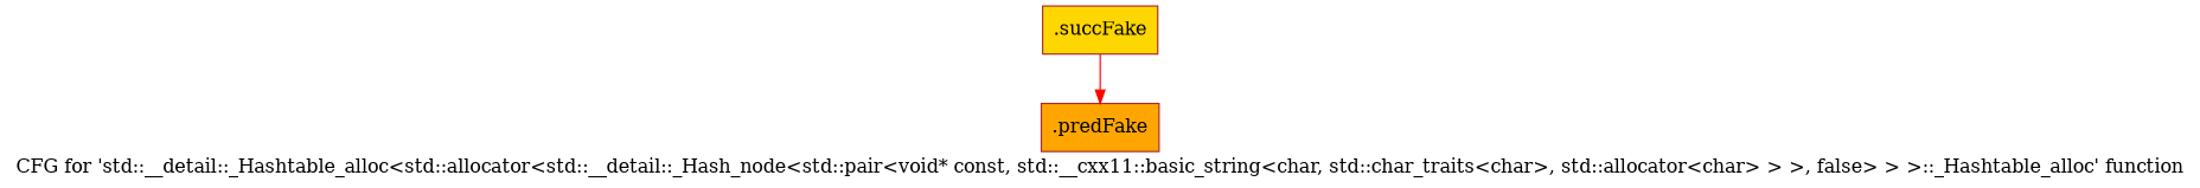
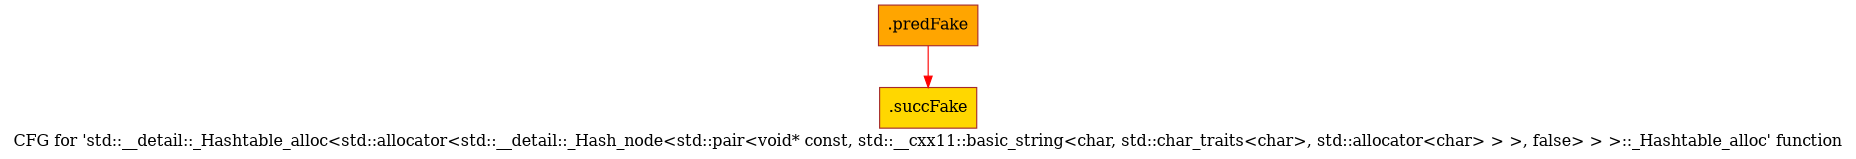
  digraph {
    label="CFG for 'std::__detail::_Hashtable_alloc\<std::allocator\<std::__detail::_Hash_node\<std::pair\<void* const, std::__cxx11::basic_string\<char, std::char_traits\<char\>, std::allocator\<char\> \> \>, false\> \> \>::_Hashtable_alloc' function"
    node [shape=record style=filled color=brown]
    n1 [label="{.predFake}" fillcolor=orange]
    n2 [filename="/media/miguel/NewVolume/Linux/Xilinx/Vitis_HLS/2020.2/tps/lnx64/gcc-6.2.0/lib/gcc/x86_64-pc-linux-gnu/6.2.0/../../../../include/c++/6.2.0/bits/hashtable_policy.h" label="{.succFake}" linenumber=1905 fillcolor=gold]
-   n2 -> n1 [execusionnum=1 filename="/media/miguel/NewVolume/Linux/Xilinx/Vitis_HLS/2020.2/tps/lnx64/gcc-6.2.0/lib/gcc/x86_64-pc-linux-gnu/6.2.0/../../../../include/c++/6.2.0/bits/hashtable_policy.h" color=red]
+   n1 -> n2 [execusionnum=1 filename="/media/miguel/NewVolume/Linux/Xilinx/Vitis_HLS/2020.2/tps/lnx64/gcc-6.2.0/lib/gcc/x86_64-pc-linux-gnu/6.2.0/../../../../include/c++/6.2.0/bits/hashtable_policy.h" color=red]
  }
